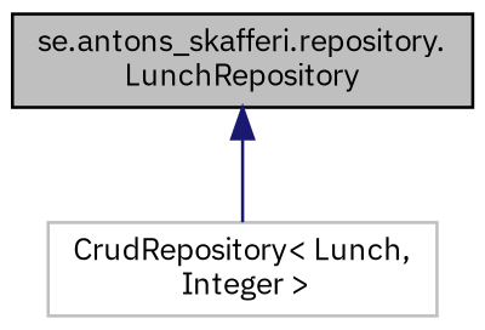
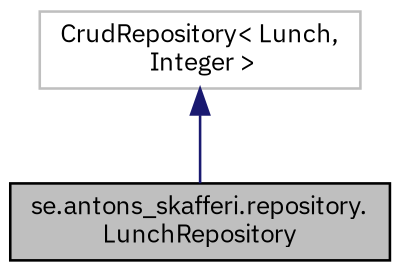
  digraph {
    fontname="IBM Plex Sans"
    node [fontname="IBM Plex Sans" fontsize=10 shape=record style=filled]
    n1 [color=black fillcolor=grey75 fontcolor=black height=0.2 label="se.antons_skafferi.repository.\lLunchRepository" width=0.4]
    n2 [color=grey75 fillcolor=white height=0.2 label="CrudRepository\< Lunch,\l Integer \>" width=0.4]
-   n1 -> n2 [color=midnightblue dir=back fontname="IBM Plex Sans" fontsize=10 labelfontname=Helvetica labelfontsize=10 style=solid]
+   n2 -> n1 [color=midnightblue dir=back fontname="IBM Plex Sans" fontsize=10 labelfontname=Helvetica labelfontsize=10 style=solid]
  }
